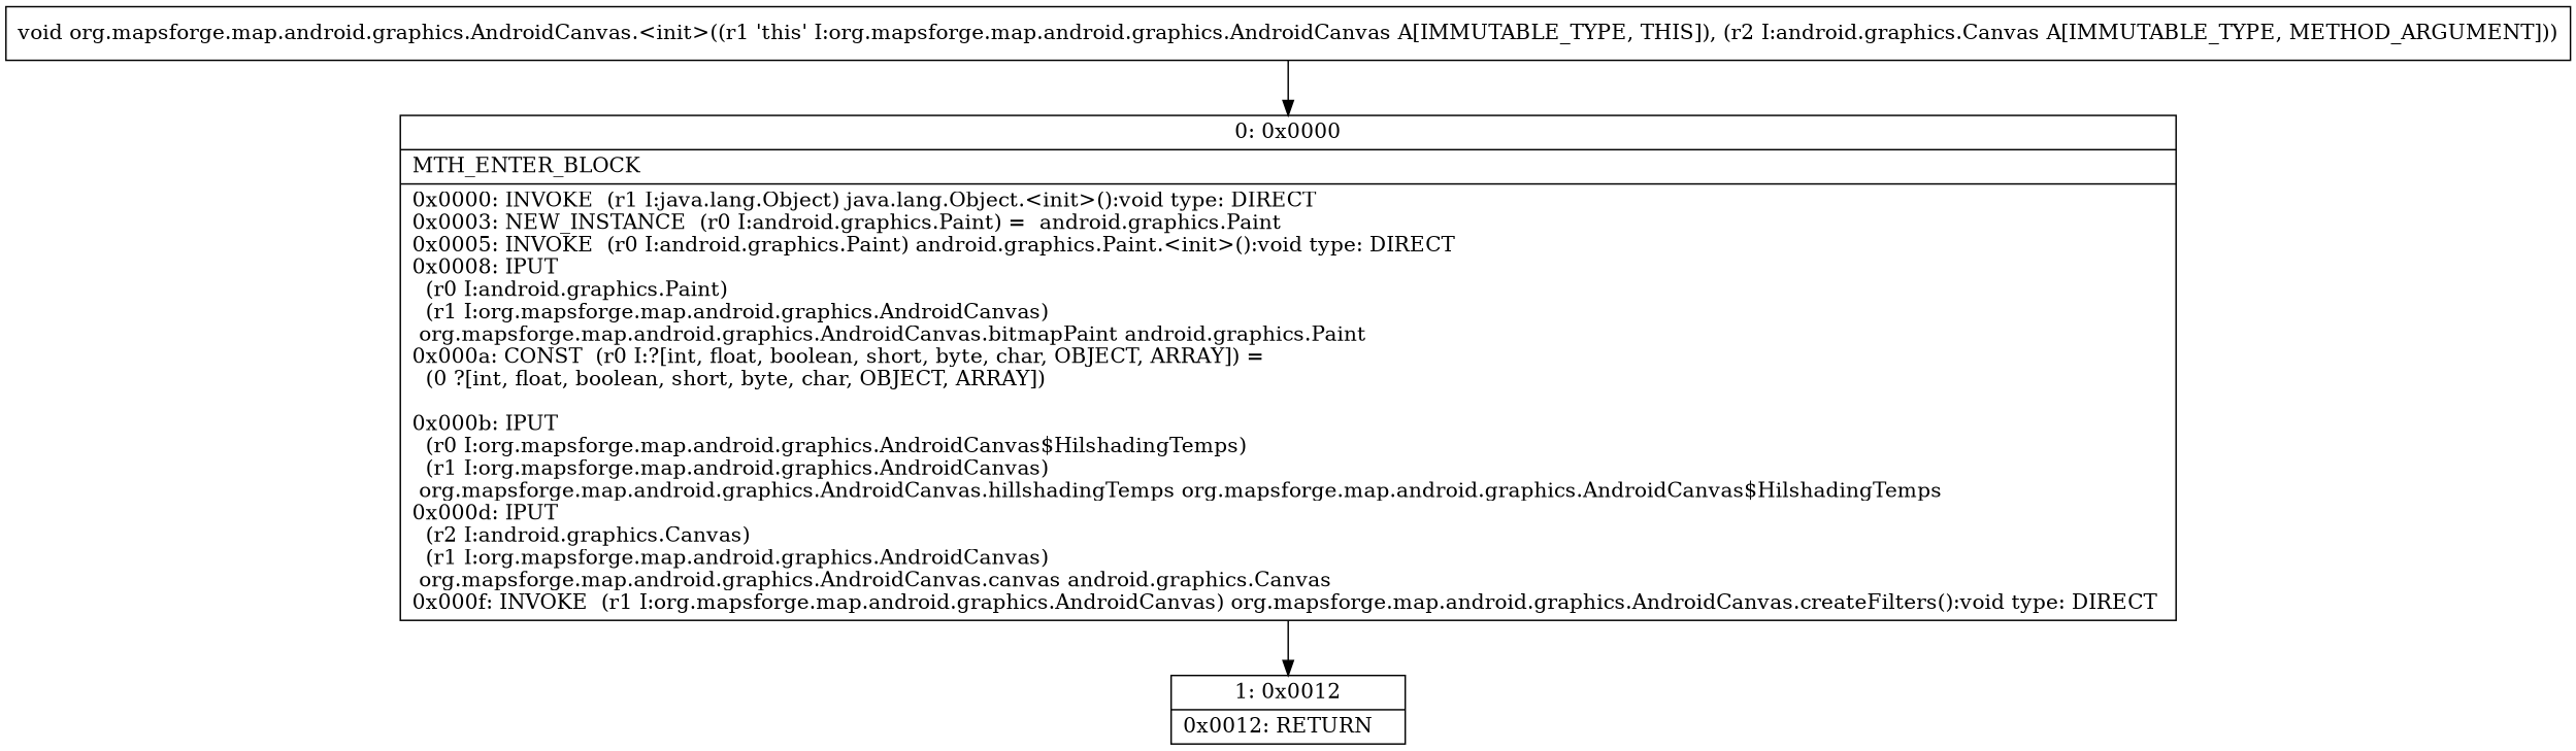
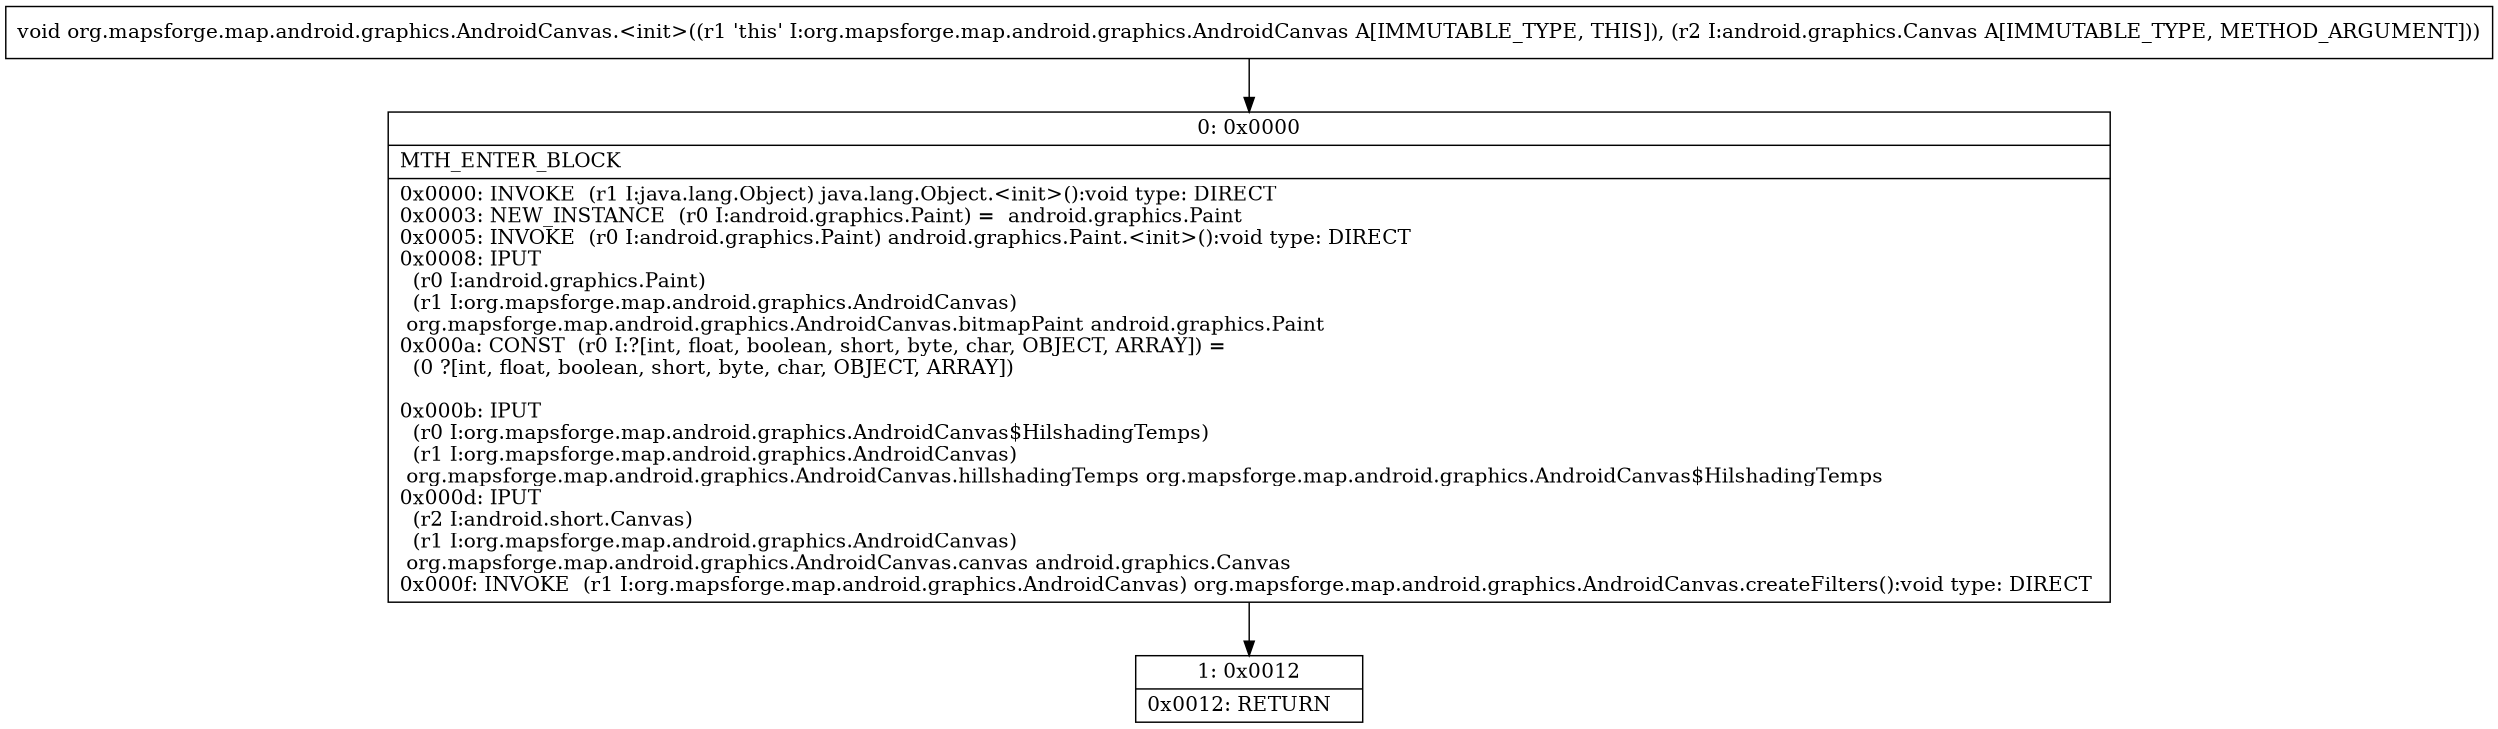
  digraph {
    node [shape=record]
-   n1 [label="{0\:\ 0x0000|MTH_ENTER_BLOCK\l|0x0000: INVOKE  (r1 I:java.lang.Object) java.lang.Object.\<init\>():void type: DIRECT \l0x0003: NEW_INSTANCE  (r0 I:android.graphics.Paint) =  android.graphics.Paint \l0x0005: INVOKE  (r0 I:android.graphics.Paint) android.graphics.Paint.\<init\>():void type: DIRECT \l0x0008: IPUT  \l  (r0 I:android.graphics.Paint)\l  (r1 I:org.mapsforge.map.android.graphics.AndroidCanvas)\l org.mapsforge.map.android.graphics.AndroidCanvas.bitmapPaint android.graphics.Paint \l0x000a: CONST  (r0 I:?[int, float, boolean, short, byte, char, OBJECT, ARRAY]) = \l  (0 ?[int, float, boolean, short, byte, char, OBJECT, ARRAY])\l \l0x000b: IPUT  \l  (r0 I:org.mapsforge.map.android.graphics.AndroidCanvas$HilshadingTemps)\l  (r1 I:org.mapsforge.map.android.graphics.AndroidCanvas)\l org.mapsforge.map.android.graphics.AndroidCanvas.hillshadingTemps org.mapsforge.map.android.graphics.AndroidCanvas$HilshadingTemps \l0x000d: IPUT  \l  (r2 I:android.graphics.Canvas)\l  (r1 I:org.mapsforge.map.android.graphics.AndroidCanvas)\l org.mapsforge.map.android.graphics.AndroidCanvas.canvas android.graphics.Canvas \l0x000f: INVOKE  (r1 I:org.mapsforge.map.android.graphics.AndroidCanvas) org.mapsforge.map.android.graphics.AndroidCanvas.createFilters():void type: DIRECT \l}"]
+   n1 [label="{0\:\ 0x0000|MTH_ENTER_BLOCK\l|0x0000: INVOKE  (r1 I:java.lang.Object) java.lang.Object.\<init\>():void type: DIRECT \l0x0003: NEW_INSTANCE  (r0 I:android.graphics.Paint) =  android.graphics.Paint \l0x0005: INVOKE  (r0 I:android.graphics.Paint) android.graphics.Paint.\<init\>():void type: DIRECT \l0x0008: IPUT  \l  (r0 I:android.graphics.Paint)\l  (r1 I:org.mapsforge.map.android.graphics.AndroidCanvas)\l org.mapsforge.map.android.graphics.AndroidCanvas.bitmapPaint android.graphics.Paint \l0x000a: CONST  (r0 I:?[int, float, boolean, short, byte, char, OBJECT, ARRAY]) = \l  (0 ?[int, float, boolean, short, byte, char, OBJECT, ARRAY])\l \l0x000b: IPUT  \l  (r0 I:org.mapsforge.map.android.graphics.AndroidCanvas$HilshadingTemps)\l  (r1 I:org.mapsforge.map.android.graphics.AndroidCanvas)\l org.mapsforge.map.android.graphics.AndroidCanvas.hillshadingTemps org.mapsforge.map.android.graphics.AndroidCanvas$HilshadingTemps \l0x000d: IPUT  \l  (r2 I:android.short.Canvas)\l  (r1 I:org.mapsforge.map.android.graphics.AndroidCanvas)\l org.mapsforge.map.android.graphics.AndroidCanvas.canvas android.graphics.Canvas \l0x000f: INVOKE  (r1 I:org.mapsforge.map.android.graphics.AndroidCanvas) org.mapsforge.map.android.graphics.AndroidCanvas.createFilters():void type: DIRECT \l}"]
    n2 [label="{1\:\ 0x0012|0x0012: RETURN   \l}"]
    n3 [label="{void org.mapsforge.map.android.graphics.AndroidCanvas.\<init\>((r1 'this' I:org.mapsforge.map.android.graphics.AndroidCanvas A[IMMUTABLE_TYPE, THIS]), (r2 I:android.graphics.Canvas A[IMMUTABLE_TYPE, METHOD_ARGUMENT])) }"]
    n1 -> n2
    n3 -> n1
  }
